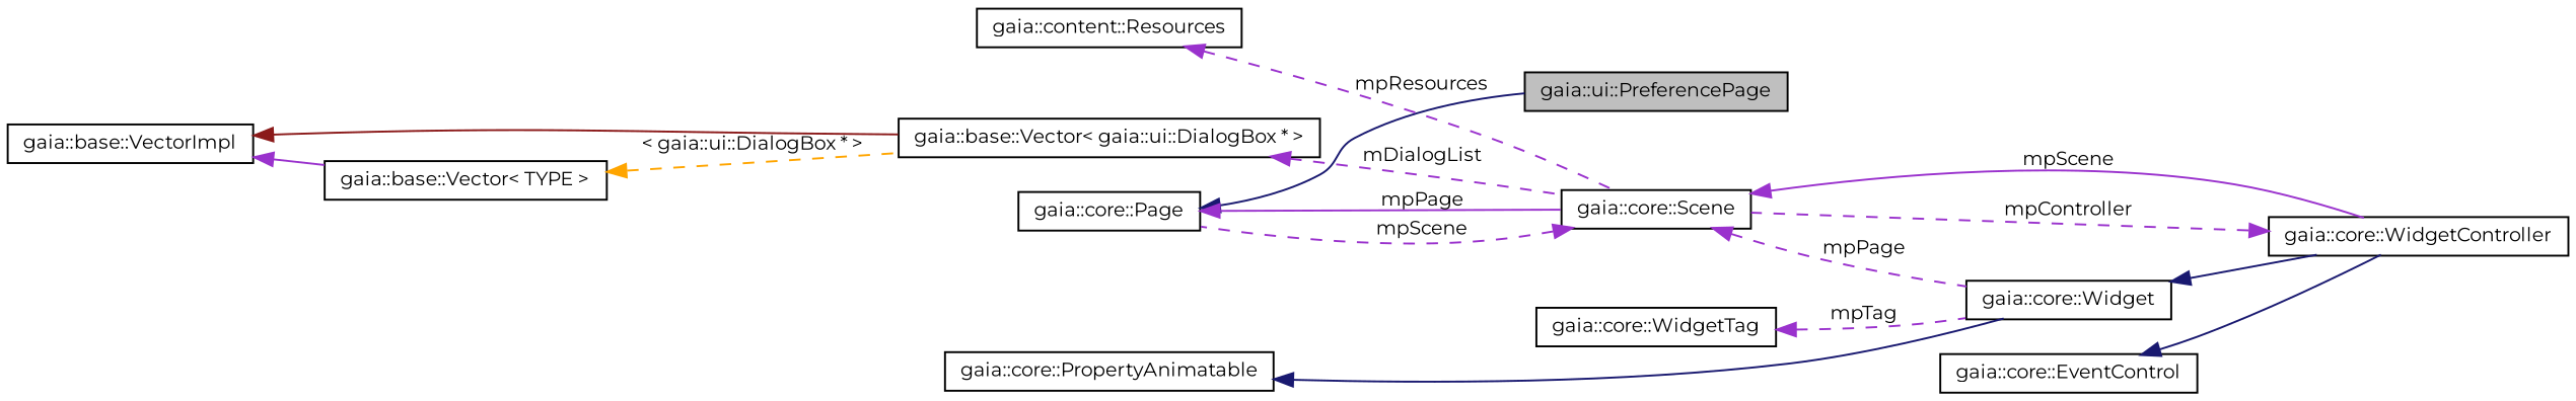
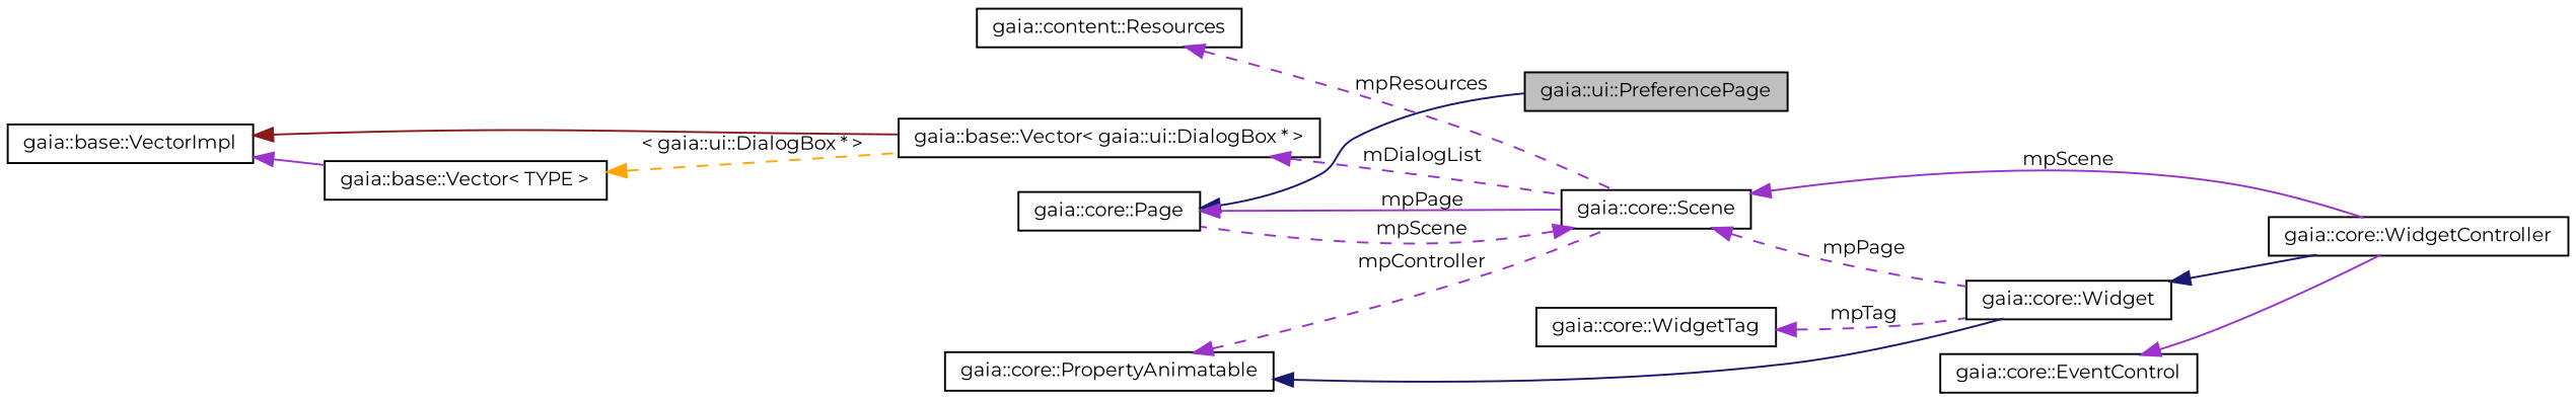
  digraph {
    fontname=Montserrat
    rankdir=LR
    node [color=black fillcolor=white fontname=Montserrat fontsize=10 shape=record style=filled]
    edge [color=darkorchid3 dir=back fontname=Montserrat fontsize=10 labelfontname=Helvetica labelfontsize=10 style=solid]
    n1 [fillcolor=grey75 fontcolor=black height=0.2 label="gaia::ui::PreferencePage" width=0.4]
    n2 [height=0.2 label="gaia::core::Page" width=0.4]
    n3 [height=0.2 label="gaia::core::Scene" width=0.4]
    n4 [height=0.2 label="gaia::core::WidgetController" width=0.4]
    n5 [height=0.2 label="gaia::core::Widget" width=0.4]
    n6 [height=0.2 label="gaia::core::PropertyAnimatable" width=0.4]
    n7 [height=0.2 label="gaia::core::WidgetTag" width=0.4]
    n8 [height=0.2 label="gaia::core::EventControl" width=0.4]
    n9 [height=0.2 label="gaia::content::Resources" width=0.4]
    n10 [height=0.2 label="gaia::base::Vector\< gaia::ui::DialogBox * \>" width=0.4]
    n11 [height=0.2 label="gaia::base::VectorImpl" width=0.4]
    n12 [height=0.2 label="gaia::base::Vector\< TYPE \>" width=0.4]
    n2 -> n1 [color=midnightblue]
    n2 -> n3 [label=mpPage]
    n3 -> n2 [label=mpScene style=dashed]
    n3 -> n4 [label=mpScene]
    n3 -> n5 [label=mpPage style=dashed]
-   n4 -> n3 [label=mpController style=dashed]
+   n6 -> n3 [label=mpController style=dashed]
    n5 -> n4 [color=midnightblue]
    n6 -> n5 [color=midnightblue]
    n7 -> n5 [label=mpTag style=dashed]
-   n8 -> n4 [color=midnightblue]
+   n8 -> n4
    n9 -> n3 [label=mpResources style=dashed]
    n10 -> n3 [label=mDialogList style=dashed]
    n11 -> n10 [color=firebrick4]
    n11 -> n12
    n12 -> n10 [color=orange label="\< gaia::ui::DialogBox * \>" style=dashed]
  }
